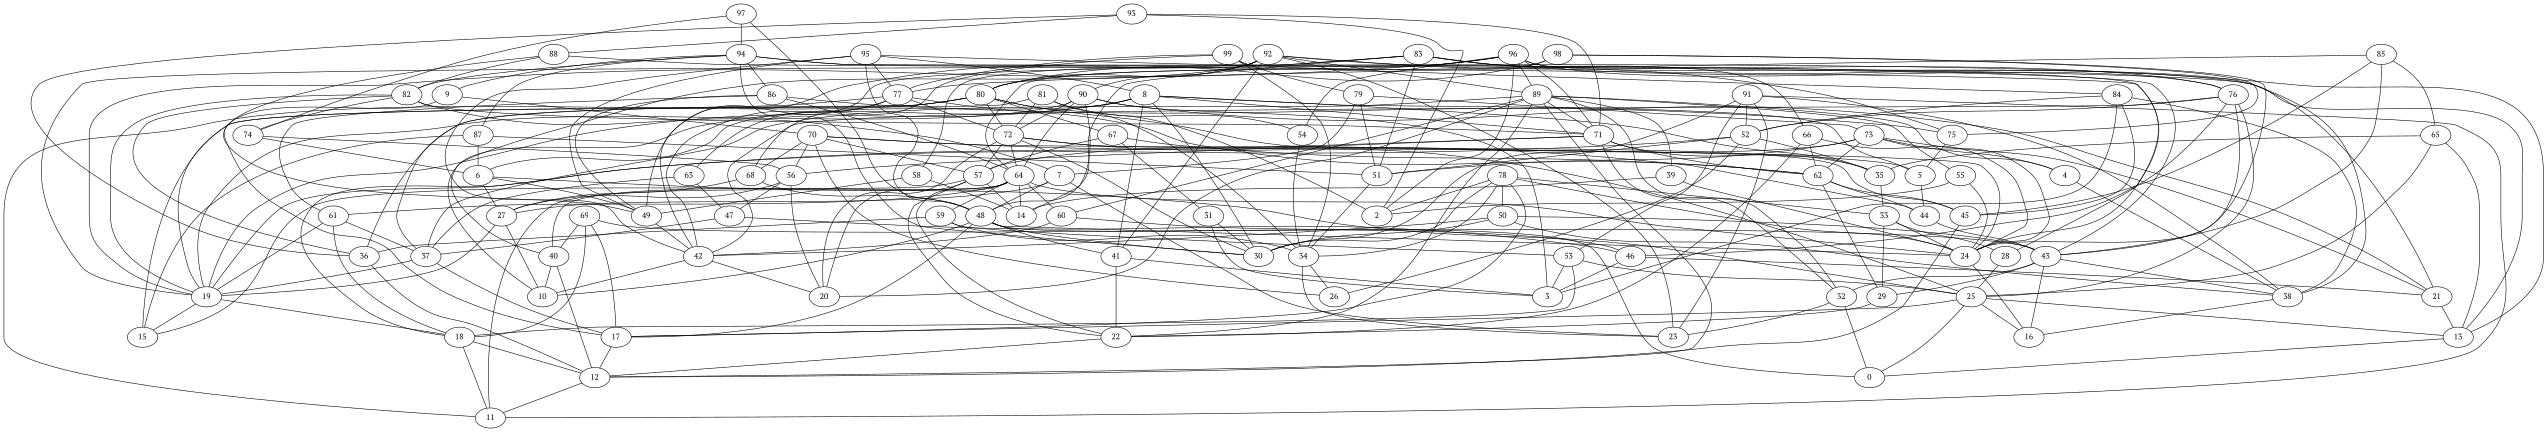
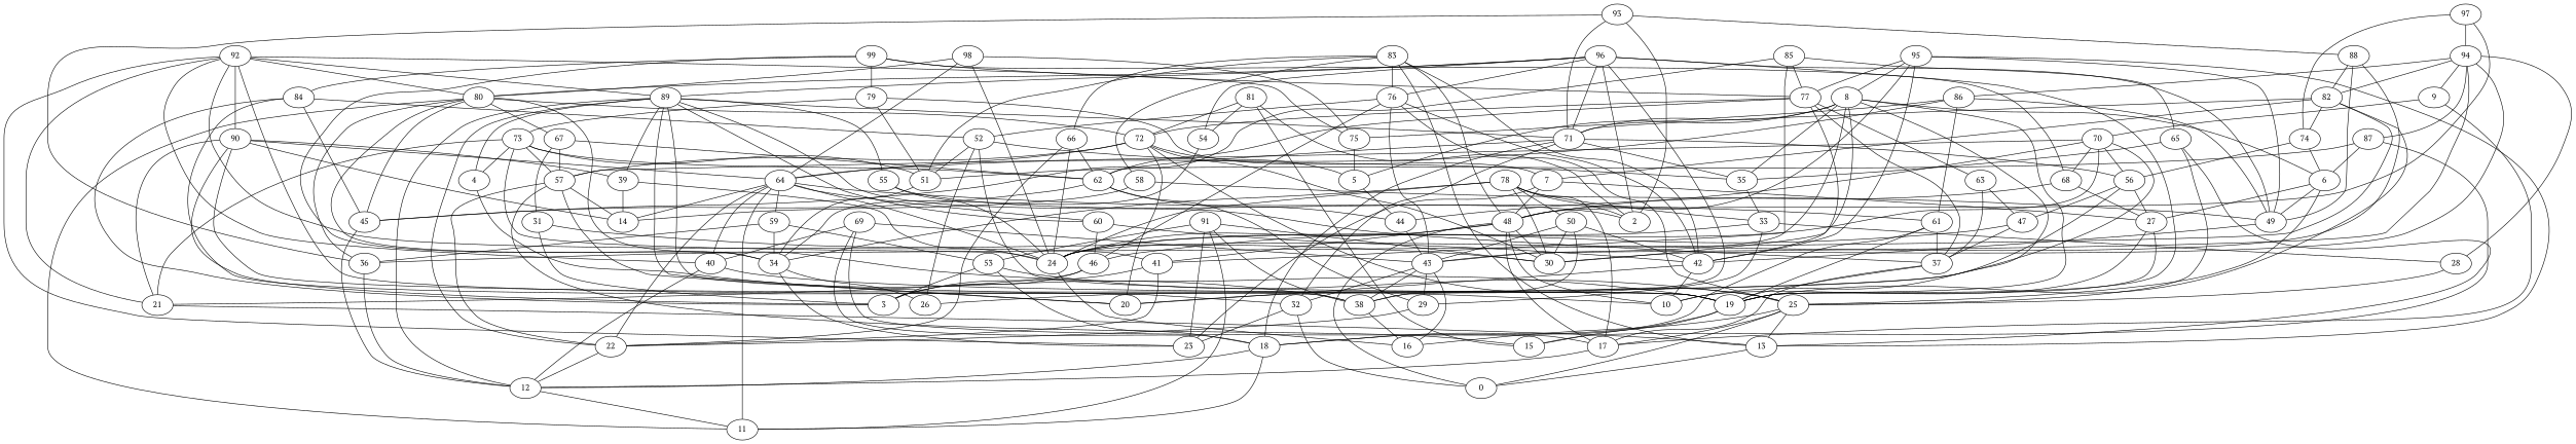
  digraph {
    fontname="PT Serif"
    node [fontname="PT Serif"]
    edge [color=black dir=none fontname="PT Serif"]
    98
    24
    75
    64
    80
    16
    5
    14
    60
    11
    22
    61
    59
    40
    34
    36
    19
    45
    67
    72
    31
    88
    49
    82
    42
    74
    71
    7
    39
    97
    94
    48
    30
    28
    43
    86
    87
    9
    0
    10
    17
    41
    56
    6
    12
    3
    83
    66
    13
    76
    58
    51
    62
    20
    25
    46
    52
    4
    38
    54
    23
    26
    73
    57
    21
    15
    29
    44
    35
    32
    63
    47
    37
    91
    53
    18
    93
    2
    96
    89
    55
    68
    27
    70
    90
    77
    65
    33
    8
    78
    50
    92
    81
    69
    95
    79
    99
    84
    85
    subgraph sub_1 {
      98
      24
      75
      64
      80
      16
      5
      14
      60
      11
      22
      61
      59
      40
      34
      36
      19
      45
      67
      72
      31
      88
      49
      82
      42
      74
      71
      7
      39
      97
      94
      48
      30
      28
      43
      86
      87
      9
      0
      10
      17
      41
      56
      6
      12
      3
      83
      66
      13
      76
      58
      51
      62
      20
      25
      46
      52
      4
      38
      54
      23
      26
      73
      57
      21
      15
      29
      44
      35
      32
      63
      47
      37
      91
      53
      18
      93
      2
      96
      89
      55
      68
      27
      70
      90
      77
      65
      33
      8
      78
      50
      92
      81
      69
      95
      79
      99
      84
      85
    }
    98 -> 24
    98 -> 75
    98 -> 64
    98 -> 80
    24 -> 16
    75 -> 5
    64 -> 24
    64 -> 14
    64 -> 60
    64 -> 11
    64 -> 22
    64 -> 61
    64 -> 59
    64 -> 40
    80 -> 11
    80 -> 34
    80 -> 36
    80 -> 19
    80 -> 45
    80 -> 67
    80 -> 72
    5 -> 44
    60 -> 42
    60 -> 46
    22 -> 12
    61 -> 19
    61 -> 37
    61 -> 18
    59 -> 34
    59 -> 36
    59 -> 53
    40 -> 10
    40 -> 12
    34 -> 23
    34 -> 26
    36 -> 12
    19 -> 15
    19 -> 18
    45 -> 12
    67 -> 31
    67 -> 62
    67 -> 57
    72 -> 64
    72 -> 5
    72 -> 30
    72 -> 20
    72 -> 25
    72 -> 57
    31 -> 30
    31 -> 3
    88 -> 24
    88 -> 49
    88 -> 82
    49 -> 42
    82 -> 36
    82 -> 19
    82 -> 74
    82 -> 71
    82 -> 7
    42 -> 10
    42 -> 20
    74 -> 56
    74 -> 6
    71 -> 56
    71 -> 62
    71 -> 35
    71 -> 32
    71 -> 18
    7 -> 48
    7 -> 23
    7 -> 27
    39 -> 24
    39 -> 14
    97 -> 74
    97 -> 94
    97 -> 48
    94 -> 82
    94 -> 30
    94 -> 28
    94 -> 43
    94 -> 86
    94 -> 87
    94 -> 9
    48 -> 24
    48 -> 30
    48 -> 0
    48 -> 10
    48 -> 17
    48 -> 41
    28 -> 25
    43 -> 16
    43 -> 38
    43 -> 29
    43 -> 32
    86 -> 75
    86 -> 64
    86 -> 61
    86 -> 49
    87 -> 6
    87 -> 51
    87 -> 15
    9 -> 17
    9 -> 70
    17 -> 12
    41 -> 22
    41 -> 3
    56 -> 20
    56 -> 47
    56 -> 27
    6 -> 49
    6 -> 25
    6 -> 27
    12 -> 11
    83 -> 42
    83 -> 48
    83 -> 66
    83 -> 13
    83 -> 76
    83 -> 58
    83 -> 51
    66 -> 24
    66 -> 22
    66 -> 62
    13 -> 0
    76 -> 42
    76 -> 43
    76 -> 25
    76 -> 46
    76 -> 52
    58 -> 14
    58 -> 49
    51 -> 34
    62 -> 45
    62 -> 29
    62 -> 44
    25 -> 16
    25 -> 0
    25 -> 17
    25 -> 13
    46 -> 3
    46 -> 21
    52 -> 19
    52 -> 51
    52 -> 26
    52 -> 35
    4 -> 38
    38 -> 16
    54 -> 34
    73 -> 24
    73 -> 51
    73 -> 62
    73 -> 4
    73 -> 57
    73 -> 21
    57 -> 14
    57 -> 22
    57 -> 20
    57 -> 15
    21 -> 13
    29 -> 22
    44 -> 43
    35 -> 33
    32 -> 0
    32 -> 23
    63 -> 47
    63 -> 37
    47 -> 46
    47 -> 37
    37 -> 19
    37 -> 17
    91 -> 11
    91 -> 30
-   91 -> 52
    91 -> 38
    91 -> 23
    91 -> 53
    53 -> 3
    53 -> 25
    53 -> 18
    18 -> 11
    18 -> 12
    93 -> 36
    93 -> 88
    93 -> 71
    93 -> 2
    96 -> 80
    96 -> 19
    96 -> 49
    96 -> 71
    96 -> 76
    96 -> 38
    96 -> 54
    96 -> 2
    96 -> 89
    89 -> 60
    89 -> 22
    89 -> 71
    89 -> 39
    89 -> 12
    89 -> 20
    89 -> 4
    89 -> 32
    89 -> 37
    89 -> 55
    55 -> 24
    55 -> 2
    68 -> 48
    68 -> 27
    27 -> 19
    27 -> 10
    70 -> 24
    70 -> 56
    70 -> 26
    70 -> 57
    70 -> 44
    70 -> 68
    90 -> 64
    90 -> 14
    90 -> 19
-   90 -> 72
+   90 -> 39
    90 -> 3
    90 -> 21
    77 -> 72
    77 -> 42
    77 -> 62
    77 -> 63
    77 -> 37
    65 -> 13
    65 -> 25
    65 -> 35
    33 -> 24
    33 -> 28
    33 -> 29
    8 -> 5
    8 -> 19
    8 -> 71
    8 -> 30
    8 -> 10
    8 -> 41
    8 -> 6
    8 -> 35
    78 -> 24
    78 -> 34
    78 -> 30
    78 -> 17
    78 -> 2
    78 -> 33
    78 -> 50
    50 -> 42
    50 -> 30
    50 -> 43
    50 -> 38
    92 -> 75
    92 -> 80
    92 -> 40
    92 -> 19
    92 -> 41
    92 -> 23
    92 -> 21
    92 -> 89
    92 -> 90
    81 -> 72
    81 -> 54
    81 -> 15
    81 -> 2
    69 -> 40
    69 -> 43
    69 -> 17
    69 -> 18
    95 -> 49
    95 -> 42
    95 -> 48
    95 -> 13
    95 -> 77
    95 -> 8
    79 -> 7
    79 -> 51
    79 -> 73
    99 -> 34
    99 -> 68
    99 -> 77
    99 -> 79
    99 -> 84
    84 -> 45
    84 -> 3
    84 -> 52
    84 -> 38
    85 -> 45
    85 -> 43
    85 -> 77
    85 -> 65
  }
